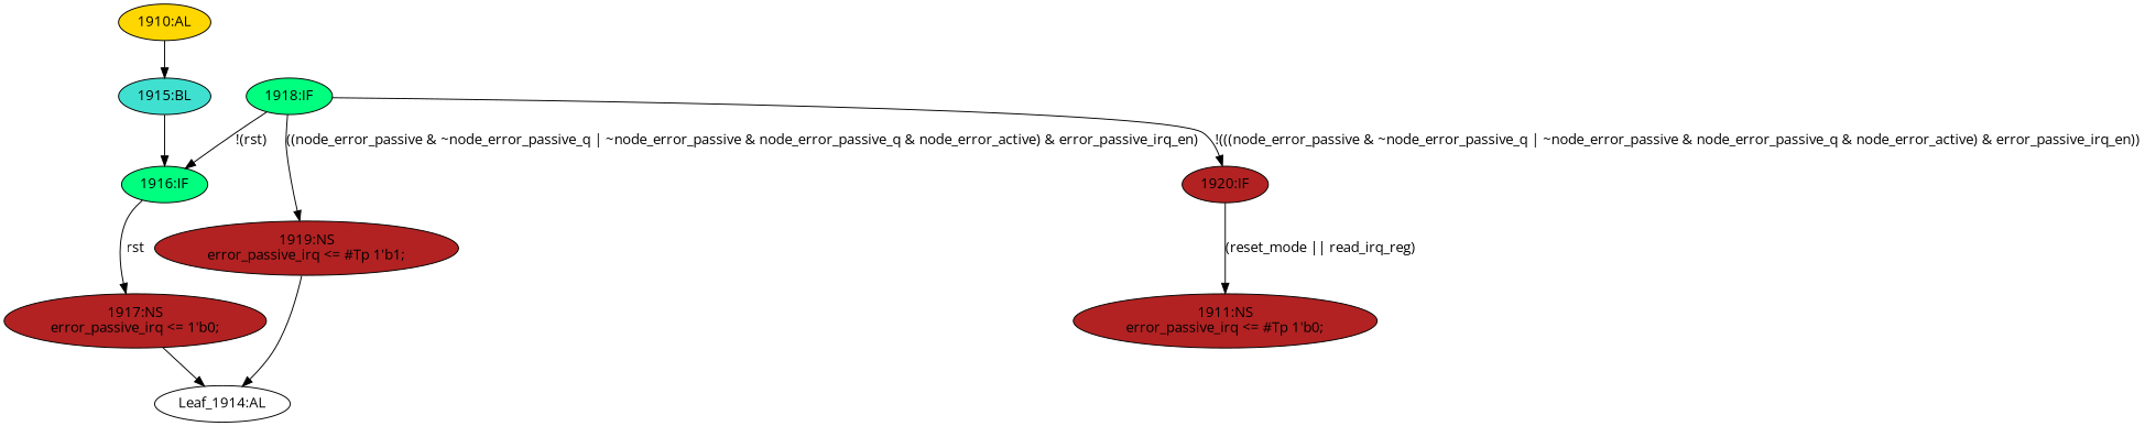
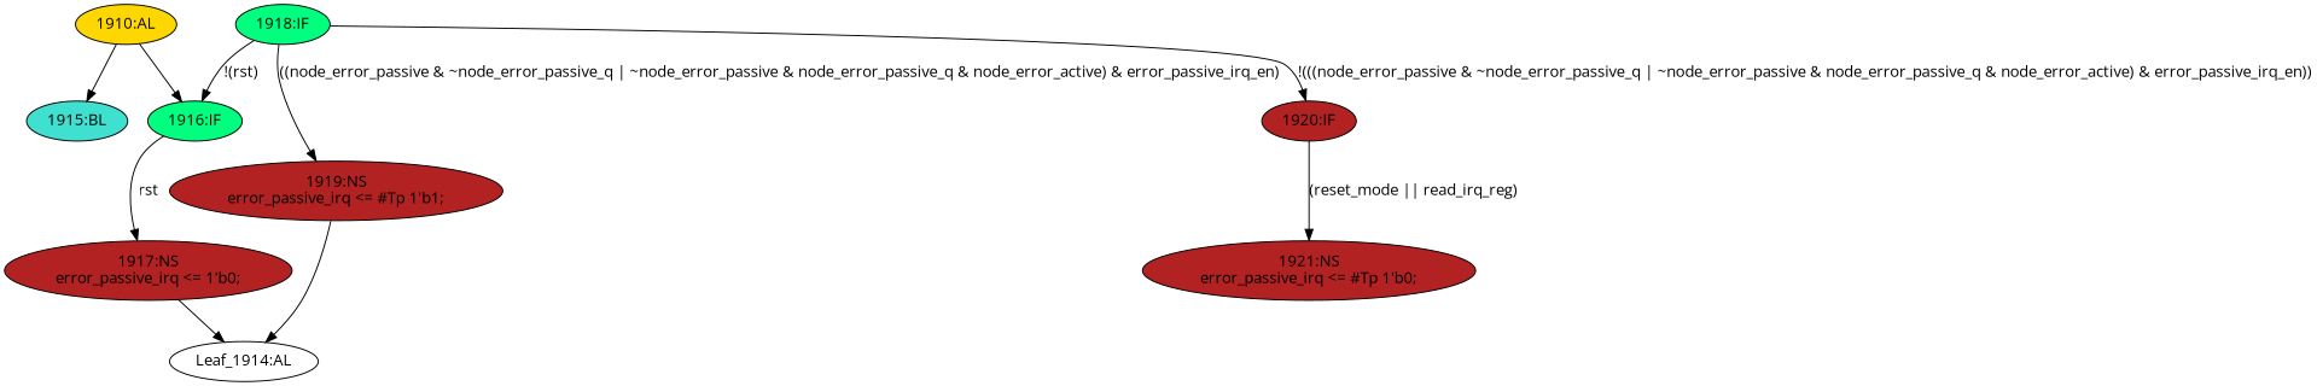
  strict digraph {
    fontname="Open Sans"
    node [fillcolor=firebrick fontname="Open Sans" statements="[]" style=filled typ=NonblockingSubstitution]
    edge [cond="[]" fontname="Open Sans" lineno=None]
    n1 [ast="<pyverilog.vparser.ast.NonblockingSubstitution object at 0x7fd77326e3d0>" label="1919:NS\nerror_passive_irq <= #Tp 1'b1;" statements="[<pyverilog.vparser.ast.NonblockingSubstitution object at 0x7fd77326e3d0>]"]
    n2 [def_var="['error_passive_irq']" label="Leaf_1914:AL" fillcolor="" statements="" style="" typ=""]
    n3 [ast="<pyverilog.vparser.ast.NonblockingSubstitution object at 0x7fd77326e5d0>" label="1917:NS\nerror_passive_irq <= 1'b0;" statements="[<pyverilog.vparser.ast.NonblockingSubstitution object at 0x7fd77326e5d0>]"]
    n4 [ast="<pyverilog.vparser.ast.Always object at 0x7fd7732770d0>" clk_sens=True fillcolor=gold label="1910:AL" sens="['clk', 'rst']" typ=Always use_var="['read_irq_reg', 'error_passive_irq_en', 'node_error_active', 'reset_mode', 'node_error_passive_q', 'node_error_passive', 'rst']"]
    n5 [ast="<pyverilog.vparser.ast.Block object at 0x7fd77326efd0>" fillcolor=turquoise label="1915:BL" typ=Block]
    n6 [ast="<pyverilog.vparser.ast.IfStatement object at 0x7fd773277050>" fillcolor=springgreen label="1916:IF" typ=IfStatement]
    n7 [ast="<pyverilog.vparser.ast.IfStatement object at 0x7fd77326e990>" label="1920:IF" typ=IfStatement]
-   n8 [ast="<pyverilog.vparser.ast.NonblockingSubstitution object at 0x7fd77326e7d0>" label="1911:NS\nerror_passive_irq <= #Tp 1'b0;" statements="[<pyverilog.vparser.ast.NonblockingSubstitution object at 0x7fd77326e7d0>]"]
+   n8 [ast="<pyverilog.vparser.ast.NonblockingSubstitution object at 0x7fd77326e7d0>" label="1921:NS\nerror_passive_irq <= #Tp 1'b0;" statements="[<pyverilog.vparser.ast.NonblockingSubstitution object at 0x7fd77326e7d0>]"]
    n9 [ast="<pyverilog.vparser.ast.IfStatement object at 0x7fd77326ead0>" fillcolor=springgreen label="1918:IF" typ=IfStatement]
    n1 -> n2
    n3 -> n2
    n4 -> n5
-   n5 -> n6
+   n4 -> n6
    n6 -> n3 [cond="['rst']" label=rst lineno=1916]
    n7 -> n8 [cond="['reset_mode', 'read_irq_reg']" label="(reset_mode || read_irq_reg)" lineno=1920]
    n9 -> n1 [cond="['node_error_passive', 'node_error_passive_q', 'node_error_passive', 'node_error_passive_q', 'node_error_active', 'error_passive_irq_en']" label="((node_error_passive & ~node_error_passive_q | ~node_error_passive & node_error_passive_q & node_error_active) & error_passive_irq_en)" lineno=1918]
    n9 -> n6 [cond="['rst']" label="!(rst)" lineno=1916]
    n9 -> n7 [cond="['node_error_passive', 'node_error_passive_q', 'node_error_passive', 'node_error_passive_q', 'node_error_active', 'error_passive_irq_en']" label="!(((node_error_passive & ~node_error_passive_q | ~node_error_passive & node_error_passive_q & node_error_active) & error_passive_irq_en))" lineno=1918]
  }
